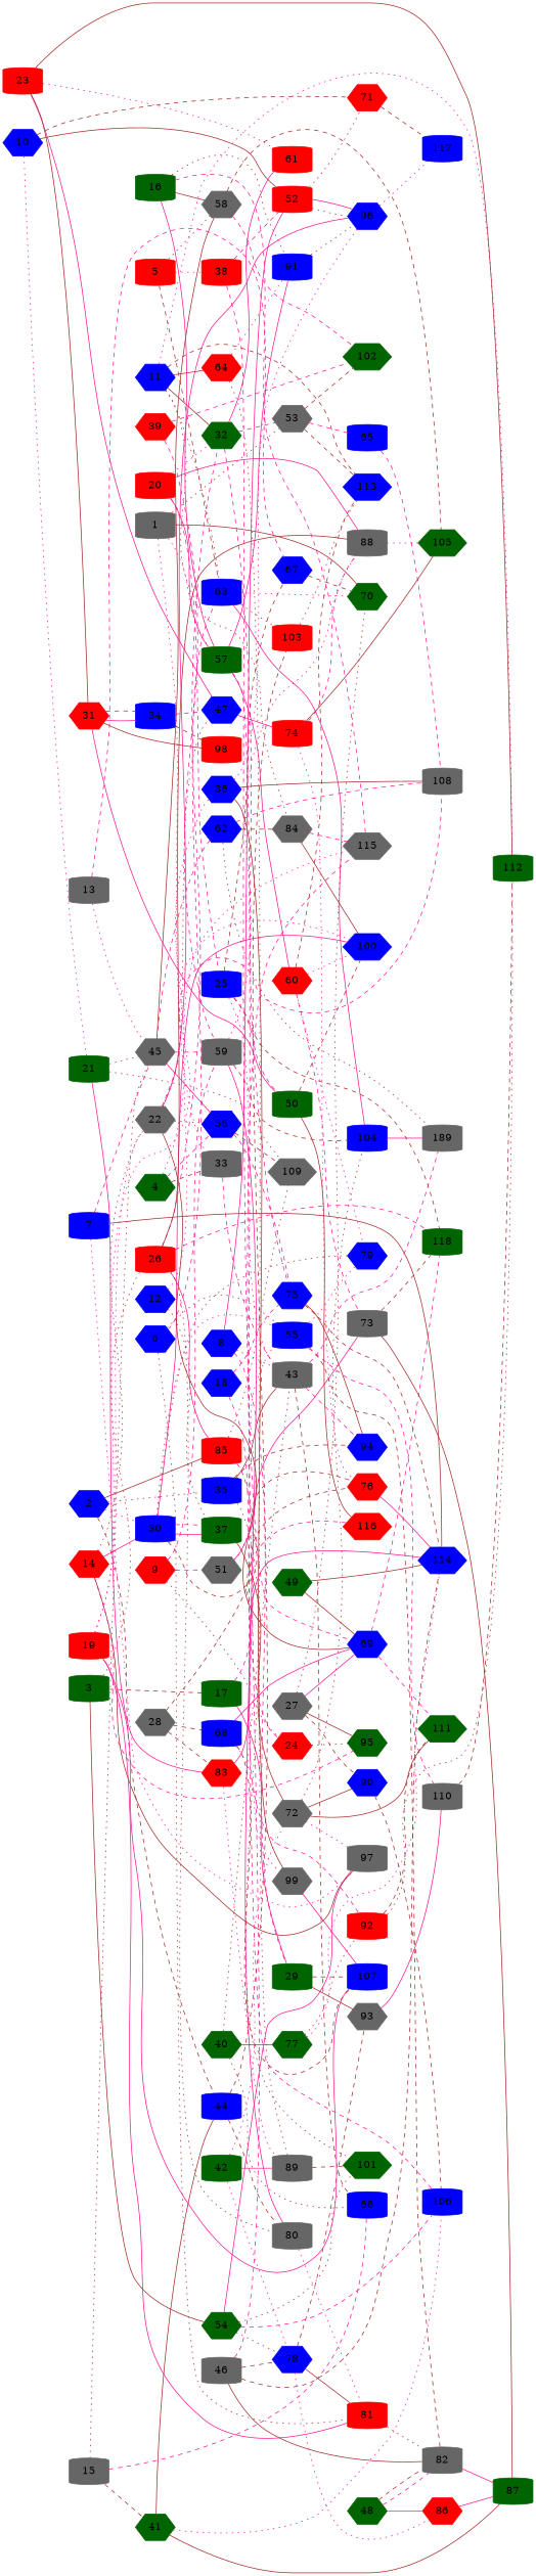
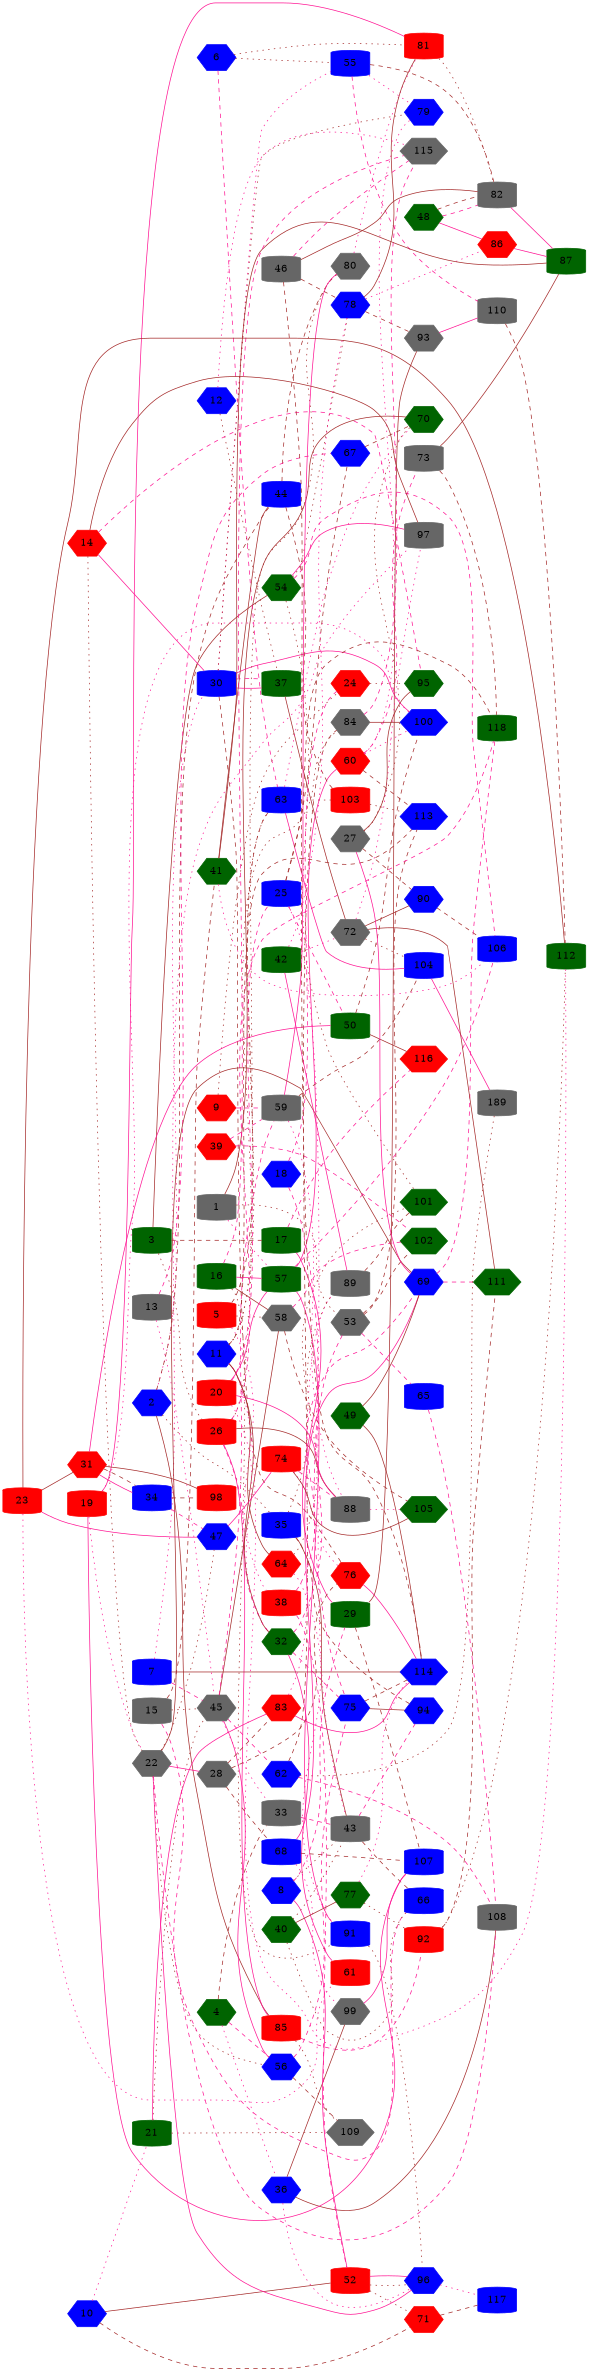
  graph {
    rankdir=LR
    node [color=blue shape=hexagon style=filled]
    edge [color=deeppink style=dashed]
    1 [color=gray40 shape=cylinder]
    33 [color=gray40 shape=cylinder]
    53 [color=gray40]
    57 [color=darkgreen shape=cylinder]
    70 [color=darkgreen]
    43 [color=gray40 shape=cylinder]
    113
    102 [color=darkgreen]
    65 [shape=cylinder]
    91 [shape=cylinder]
    106 [shape=cylinder]
    60 [color=red]
    30 [shape=cylinder]
    2
    35 [shape=cylinder]
    44 [shape=cylinder]
    85 [color=red shape=cylinder]
    55 [shape=cylinder]
    37 [color=darkgreen shape=cylinder]
    100
    76 [color=red]
    79
    94
    101 [color=darkgreen]
-   80 [color=gray40 shape=cylinder]
+   80 [color=gray40]
    103 [color=red shape=cylinder]
    109 [color=gray40]
    92 [color=red shape=cylinder]
    3 [color=darkgreen shape=cylinder]
    17 [color=darkgreen shape=cylinder]
    26 [color=red shape=cylinder]
    54 [color=darkgreen]
    29 [color=darkgreen shape=cylinder]
    116 [color=red]
    32 [color=darkgreen]
    88 [color=gray40 shape=cylinder]
    118 [color=darkgreen shape=cylinder]
    97 [color=gray40 shape=cylinder]
    78
    4 [color=darkgreen]
    36
    56
    96
    108 [color=gray40 shape=cylinder]
    99 [color=gray40]
    75
    5 [color=red shape=cylinder]
    38 [color=red shape=cylinder]
    58 [color=gray40]
    63 [shape=cylinder]
    52 [color=red shape=cylinder]
    69
    105 [color=darkgreen]
    104 [shape=cylinder]
    6
    81 [color=red shape=cylinder]
    82 [color=gray40 shape=cylinder]
    110 [color=gray40 shape=cylinder]
    7 [shape=cylinder]
    45 [color=gray40]
    114
    59 [color=gray40 shape=cylinder]
    62
    8
    107 [shape=cylinder]
    93 [color=gray40]
    66 [shape=cylinder]
    n68 [color=gray40 label=189 shape=cylinder]
    71 [color=red]
    9 [color=red]
    24 [color=red]
-   51 [color=gray40]
    95 [color=darkgreen]
    73 [color=gray40 shape=cylinder]
    10
    21 [color=darkgreen shape=cylinder]
    83 [color=red]
    117 [shape=cylinder]
    11
    64 [color=red]
    84 [color=gray40]
    112 [color=darkgreen shape=cylinder]
    61 [color=red shape=cylinder]
    89 [color=gray40 shape=cylinder]
    115 [color=gray40]
    12
    72 [color=gray40]
    13 [color=gray40 shape=cylinder]
    67
    14 [color=red]
    22 [color=gray40]
    28 [color=gray40]
    47
    15 [color=gray40 shape=cylinder]
    41 [color=darkgreen]
    87 [color=darkgreen shape=cylinder]
    16 [color=darkgreen shape=cylinder]
    18
    19 [color=red shape=cylinder]
    20 [color=red shape=cylinder]
    25 [shape=cylinder]
    50 [color=darkgreen shape=cylinder]
    68 [shape=cylinder]
    74 [color=red shape=cylinder]
    111 [color=darkgreen]
    23 [color=red shape=cylinder]
    31 [color=red]
    34 [shape=cylinder]
    98 [color=red shape=cylinder]
    27 [color=gray40]
    90
    39 [color=red]
    40 [color=darkgreen]
    77 [color=darkgreen]
    42 [color=darkgreen shape=cylinder]
    86 [color=red]
    46 [color=gray40 shape=cylinder]
    48 [color=darkgreen]
    49 [color=darkgreen]
-   1 -- 33 [style=dotted]
+   45 -- 33 [style=dotted]
    1 -- 53 [color=brown style=dotted]
    1 -- 57 [style=dotted]
    1 -- 70 [color=brown style=solid]
    33 -- 43
    53 -- 113 [color=brown]
    53 -- 102 [color=brown]
    53 -- 65
    57 -- 91 [style=solid]
    57 -- 106
    57 -- 60 [style=solid]
    43 -- 94
    43 -- 66 [color=brown]
-   43 -- n68
    65 -- 108
    91 -- 96 [color=brown style=dotted]
    60 -- 113 [color=brown]
    60 -- 100 [style=dotted]
    60 -- 79 [style=dotted]
    60 -- 73
    30 -- 55 [style=dotted]
    30 -- 37 [style=solid]
    30 -- 37
    30 -- 100 [style=solid]
    30 -- 76 [color=brown]
    30 -- 79 [color=brown style=dotted]
    2 -- 30 [style=dotted]
    2 -- 35 [color=brown style=dotted]
    2 -- 44 [color=brown]
    2 -- 85 [color=brown style=solid]
    35 -- 43 [color=brown style=solid]
    35 -- 94 [color=brown]
    35 -- 101 [color=brown style=dotted]
    44 -- 80 [color=brown]
    44 -- 103 [color=brown]
    85 -- 109 [color=brown style=dotted]
    85 -- 92
    55 -- 79 [style=dotted]
    55 -- 82 [color=brown]
    55 -- 110
    37 -- 72 [color=brown style=solid]
    76 -- 114 [style=solid]
    80 -- 81 [style=dotted]
    103 -- 113 [color=brown style=dotted]
    92 -- 112 [color=brown style=dotted]
    92 -- 111 [color=brown]
    3 -- 17 [color=brown]
    3 -- 26 [color=brown style=dotted]
    3 -- 54 [color=brown style=solid]
    17 -- 29 [style=solid]
    17 -- 116
    26 -- 85 [style=solid]
    26 -- 80 [color=brown style=dotted]
    26 -- 32
    26 -- 88 [color=brown style=solid]
    26 -- 118
    54 -- 106
    54 -- 101 [color=brown style=dotted]
    54 -- 97 [style=solid]
    54 -- 78 [color=brown style=dotted]
    29 -- 107 [color=brown]
    29 -- 93 [color=brown style=solid]
    32 -- 53
    32 -- 75
    32 -- 61 [style=solid]
    88 -- 105 [style=dotted]
    78 -- 81 [color=brown style=solid]
    78 -- 93 [color=brown]
    78 -- 86 [style=dotted]
    4 -- 33 [color=brown]
    4 -- 36 [style=dotted]
    4 -- 56
    36 -- 96 [style=dotted]
    36 -- 108 [color=brown style=solid]
    36 -- 99 [color=brown style=solid]
    56 -- 109 [color=brown]
    56 -- 75
    96 -- 117 [style=dotted]
    99 -- 107 [style=solid]
    75 -- 94 [color=brown style=solid]
    75 -- 114 [color=brown]
    5 -- 38 [style=dotted]
    5 -- 58 [color=brown style=dotted]
    5 -- 63 [color=brown]
    38 -- 52
    38 -- 69
    58 -- 102
    58 -- 105 [color=brown]
    63 -- 70 [style=dotted]
    63 -- 103 [color=brown style=dotted]
    63 -- 104 [style=solid]
    52 -- 96 [color=brown style=dotted]
    52 -- 96 [style=solid]
    52 -- 71 [color=brown style=dotted]
    69 -- 118
    69 -- 111
    104 -- n68 [style=solid]
    6 -- 55 [color=brown style=dotted]
    6 -- 63
    6 -- 81 [color=brown style=dotted]
    81 -- 82 [color=brown style=dotted]
    82 -- 87 [style=solid]
    110 -- 112 [color=brown]
    7 -- 97 [style=dotted]
    7 -- 45
    7 -- 114 [color=brown style=solid]
    45 -- 56 [style=solid]
    45 -- 58 [color=brown style=solid]
    45 -- 59
    45 -- 62
    59 -- 80 [style=solid]
    59 -- 88 [style=dotted]
    59 -- 104 [color=brown]
    62 -- 108
    62 -- n68 [color=brown style=dotted]
    62 -- 84 [color=brown]
    8 -- 43 [color=brown style=dotted]
    8 -- 29
    8 -- 52 [style=solid]
    93 -- 110 [style=solid]
    71 -- 117 [color=brown]
    9 -- 59
    9 -- 24 [color=brown style=dotted]
-   9 -- 51
    24 -- 95 [color=brown style=dotted]
-   51 -- 55 [style=dotted]
-   51 -- 73 [style=solid]
    73 -- 118 [color=brown]
    73 -- 87 [color=brown style=solid]
    10 -- 52 [color=brown style=solid]
    10 -- 71 [color=brown]
    10 -- 21 [style=dotted]
    21 -- 109 [color=brown style=dotted]
    21 -- 45 [color=brown style=dotted]
    21 -- 83 [style=solid]
    83 -- 114 [style=solid]
    83 -- 89 [style=dotted]
    11 -- 113 [color=brown]
    11 -- 32 [color=brown style=solid]
    11 -- 63 [color=brown style=dotted]
    11 -- 64 [color=brown style=solid]
    11 -- 84 [color=brown style=dotted]
    11 -- 112 [style=dotted]
    64 -- 91 [style=dotted]
    64 -- 89 [color=brown style=dotted]
    84 -- 100 [color=brown style=solid]
    84 -- 115
    89 -- 101 [color=brown]
    12 -- 37 [color=brown style=dotted]
    12 -- 115 [style=dotted]
    72 -- 97 [style=dotted]
    72 -- 104 [color=brown style=dotted]
    72 -- 111 [color=brown style=solid]
    72 -- 90 [color=brown style=solid]
    13 -- 45 [style=dotted]
    13 -- 67
    67 -- 70 [color=brown]
    14 -- 30 [style=solid]
    14 -- 97 [color=brown style=solid]
    14 -- 95
    14 -- 22 [color=brown style=dotted]
    22 -- 56 [color=brown style=dotted]
    22 -- 96 [style=solid]
    22 -- 108
    22 -- 69 [color=brown style=solid]
+   22 -- 28 [style=solid]
    22 -- 47 [color=brown style=dotted]
    28 -- 76 [color=brown]
    28 -- 83 [color=brown]
    28 -- 68 [color=brown]
    47 -- 74 [style=solid]
    15 -- 45 [color=brown style=dotted]
    15 -- 66
    15 -- 41 [color=brown]
    41 -- 106 [style=dotted]
    41 -- 44 [color=brown style=solid]
    41 -- 87 [color=brown style=solid]
    16 -- 57 [style=solid]
    16 -- 91 [color=brown style=dotted]
    16 -- 58 [color=brown style=solid]
    16 -- 115
    18 -- 75
    18 -- 24
    19 -- 100 [style=dotted]
    19 -- 81 [style=solid]
    19 -- 107 [style=solid]
    19 -- 22 [style=dotted]
    20 -- 57 [style=solid]
    20 -- 32 [style=dotted]
    20 -- 88 [style=solid]
    20 -- 25
    25 -- 43 [style=dotted]
    25 -- 118 [color=brown]
    25 -- 67 [color=brown]
    25 -- 50
    50 -- 100 [color=brown]
    50 -- 116 [color=brown style=solid]
    68 -- 99 [style=dotted]
    68 -- 69 [style=solid]
    68 -- 107 [color=brown]
    74 -- 76 [style=dotted]
    74 -- 88
    74 -- 105 [color=brown style=solid]
    23 -- 112 [color=brown style=solid]
    23 -- 61 [style=dotted]
    23 -- 47 [style=solid]
    23 -- 31 [color=brown style=solid]
    31 -- 50 [style=solid]
    31 -- 34 [style=solid]
    31 -- 34 [color=brown]
    31 -- 98 [color=brown style=solid]
    34 -- 47
    34 -- 98 [color=brown]
    27 -- 70 [color=brown style=dotted]
    27 -- 69 [style=solid]
    27 -- 95 [color=brown style=solid]
    27 -- 90 [color=brown]
    90 -- 106 [color=brown]
    39 -- 102
    39 -- 59
    40 -- 43 [color=brown style=dotted]
    40 -- 66 [color=brown style=dotted]
    40 -- 77 [color=brown style=solid]
    77 -- 92 [color=brown style=dotted]
    77 -- 114 [style=dotted]
    42 -- 78 [style=dotted]
    42 -- 89 [style=solid]
    42 -- 72 [style=dotted]
    86 -- 87 [style=solid]
    46 -- 78 [color=brown]
    46 -- 82 [color=brown style=solid]
    46 -- 114 [color=brown]
    46 -- 115
    48 -- 82
    48 -- 82 [color=brown]
    48 -- 86 [style=solid]
    49 -- 69 [color=brown style=solid]
    49 -- 114 [color=brown style=solid]
  }
